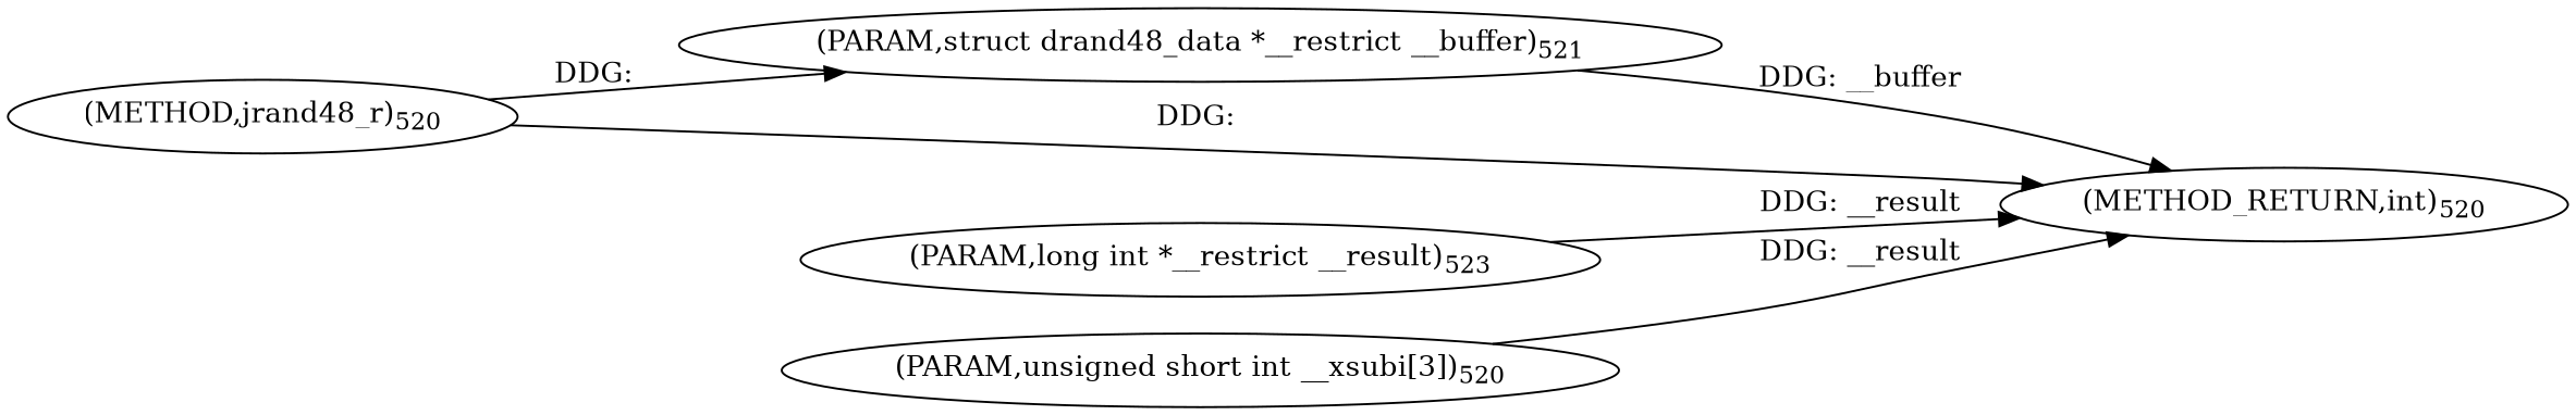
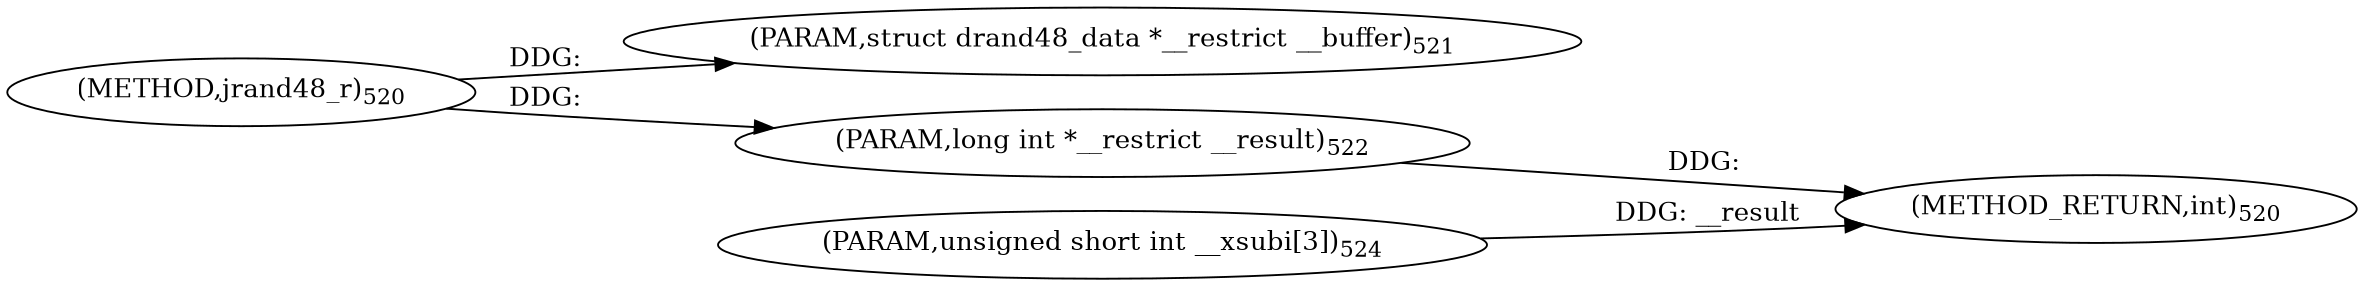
  digraph {
    rankdir=LR
    n1 [label=<(METHOD,jrand48_r)<SUB>520</SUB>>]
    n2 [label=<(PARAM,struct drand48_data *__restrict __buffer)<SUB>521</SUB>>]
-   n3 [label=<(PARAM,long int *__restrict __result)<SUB>523</SUB>>]
-   n4 [label=<(PARAM,unsigned short int __xsubi[3])<SUB>520</SUB>>]
+   n3 [label=<(PARAM,long int *__restrict __result)<SUB>522</SUB>>]
+   n4 [label=<(PARAM,unsigned short int __xsubi[3])<SUB>524</SUB>>]
    n5 [label=<(METHOD_RETURN,int)<SUB>520</SUB>>]
    n1 -> n2 [label="DDG: "]
-   n1 -> n5 [label="DDG: "]
-   n2 -> n5 [label="DDG: __buffer"]
-   n3 -> n5 [label="DDG: __result"]
+   n1 -> n3 [label="DDG: "]
+   n3 -> n5 [label="DDG: "]
    n4 -> n5 [label="DDG: __result"]
  }
